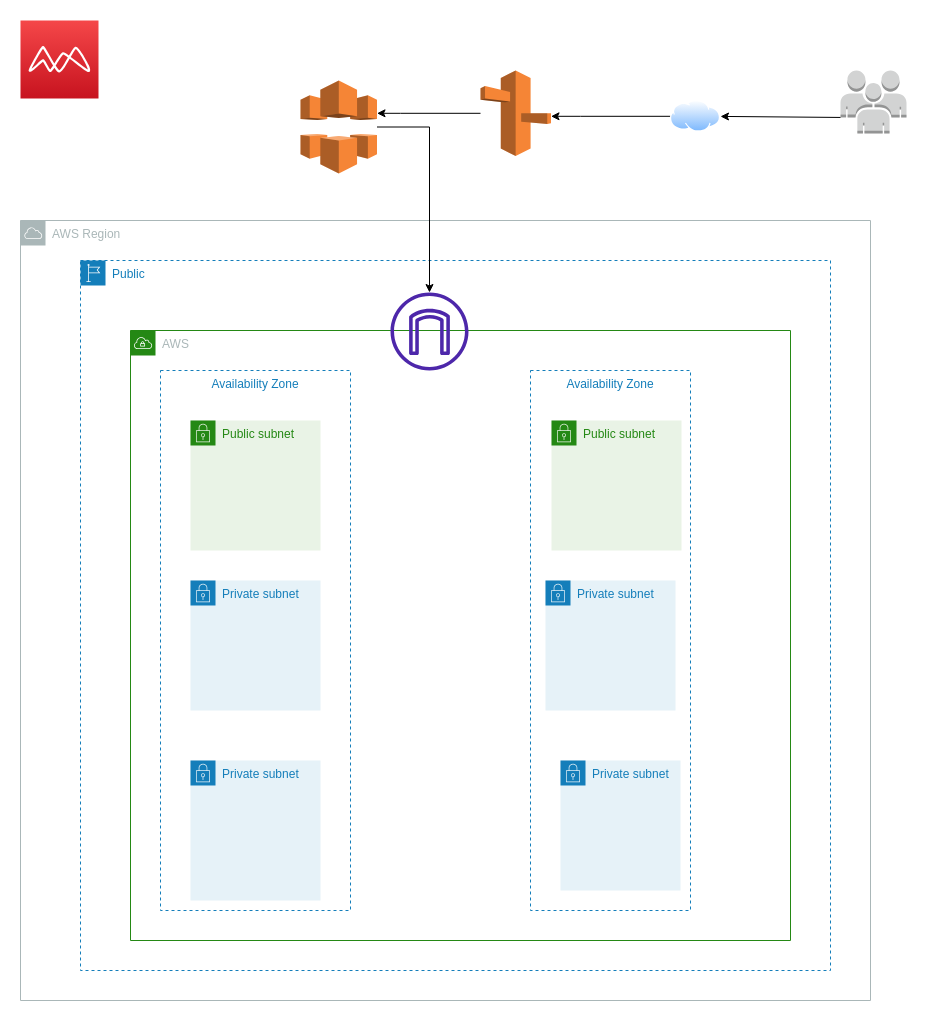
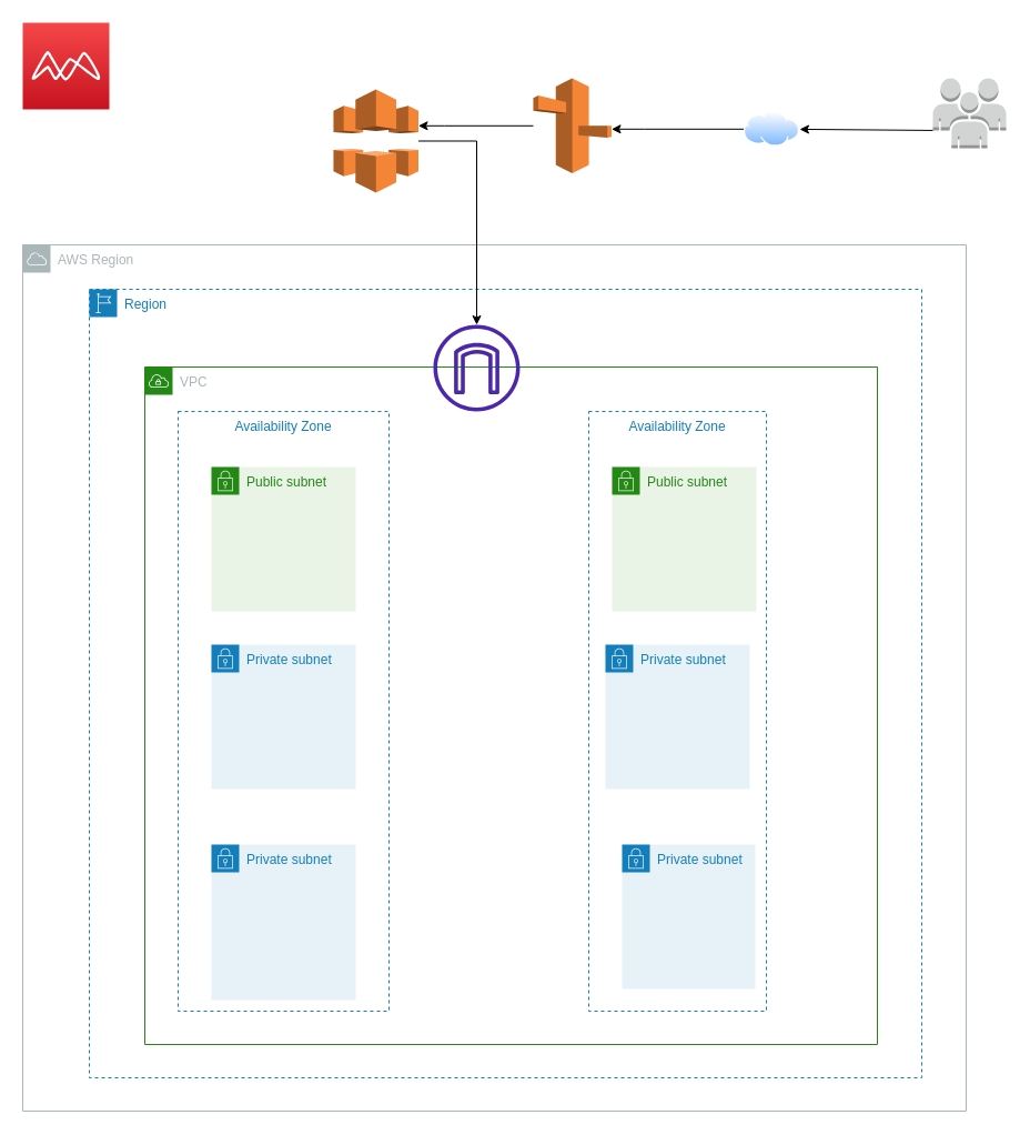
  <mxCell id="0" />
  <mxCell id="1" parent="0" />
  <mxCell id="2" value="AWS Region" style="sketch=0;outlineConnect=0;gradientColor=none;html=1;whiteSpace=wrap;fontSize=12;fontStyle=0;shape=mxgraph.aws4.group;grIcon=mxgraph.aws4.group_aws_cloud;strokeColor=#AAB7B8;fillColor=none;verticalAlign=top;align=left;spacingLeft=30;fontColor=#AAB7B8;dashed=0;" vertex="1" parent="1"><mxGeometry width="850" height="780" as="geometry" x="20" y="220" /></mxCell>
- <mxCell id="3" value="Public" style="points=[[0,0],[0.25,0],[0.5,0],[0.75,0],[1,0],[1,0.25],[1,0.5],[1,0.75],[1,1],[0.75,1],[0.5,1],[0.25,1],[0,1],[0,0.75],[0,0.5],[0,0.25]];outlineConnect=0;gradientColor=none;html=1;whiteSpace=wrap;fontSize=12;fontStyle=0;container=1;pointerEvents=0;collapsible=0;recursiveResize=0;shape=mxgraph.aws4.group;grIcon=mxgraph.aws4.group_region;strokeColor=#147EBA;fillColor=none;verticalAlign=top;align=left;spacingLeft=30;fontColor=#147EBA;dashed=1;" vertex="1" parent="1"><mxGeometry x="80" y="260" width="750" height="710" as="geometry" /></mxCell>
- <mxCell id="4" value="AWS" style="points=[[0,0],[0.25,0],[0.5,0],[0.75,0],[1,0],[1,0.25],[1,0.5],[1,0.75],[1,1],[0.75,1],[0.5,1],[0.25,1],[0,1],[0,0.75],[0,0.5],[0,0.25]];outlineConnect=0;gradientColor=none;html=1;whiteSpace=wrap;fontSize=12;fontStyle=0;container=1;pointerEvents=0;collapsible=0;recursiveResize=0;shape=mxgraph.aws4.group;grIcon=mxgraph.aws4.group_vpc;strokeColor=#248814;fillColor=none;verticalAlign=top;align=left;spacingLeft=30;fontColor=#AAB7B8;dashed=0;" vertex="1" parent="3"><mxGeometry x="50" y="70" width="660" height="610" as="geometry" /></mxCell>
+ <mxCell id="3" value="Region" style="points=[[0,0],[0.25,0],[0.5,0],[0.75,0],[1,0],[1,0.25],[1,0.5],[1,0.75],[1,1],[0.75,1],[0.5,1],[0.25,1],[0,1],[0,0.75],[0,0.5],[0,0.25]];outlineConnect=0;gradientColor=none;html=1;whiteSpace=wrap;fontSize=12;fontStyle=0;container=1;pointerEvents=0;collapsible=0;recursiveResize=0;shape=mxgraph.aws4.group;grIcon=mxgraph.aws4.group_region;strokeColor=#147EBA;fillColor=none;verticalAlign=top;align=left;spacingLeft=30;fontColor=#147EBA;dashed=1;" vertex="1" parent="1"><mxGeometry x="80" y="260" width="750" height="710" as="geometry" /></mxCell>
+ <mxCell id="4" value="VPC" style="points=[[0,0],[0.25,0],[0.5,0],[0.75,0],[1,0],[1,0.25],[1,0.5],[1,0.75],[1,1],[0.75,1],[0.5,1],[0.25,1],[0,1],[0,0.75],[0,0.5],[0,0.25]];outlineConnect=0;gradientColor=none;html=1;whiteSpace=wrap;fontSize=12;fontStyle=0;container=1;pointerEvents=0;collapsible=0;recursiveResize=0;shape=mxgraph.aws4.group;grIcon=mxgraph.aws4.group_vpc;strokeColor=#248814;fillColor=none;verticalAlign=top;align=left;spacingLeft=30;fontColor=#AAB7B8;dashed=0;" vertex="1" parent="3"><mxGeometry x="50" y="70" width="660" height="610" as="geometry" /></mxCell>
  <mxCell id="5" value="Availability Zone" style="fillColor=none;strokeColor=#147EBA;dashed=1;verticalAlign=top;fontStyle=0;fontColor=#147EBA;" vertex="1" parent="4"><mxGeometry x="400" y="40" width="160" height="540" as="geometry" /></mxCell>
  <mxCell id="6" value="Availability Zone" style="fillColor=none;strokeColor=#147EBA;dashed=1;verticalAlign=top;fontStyle=0;fontColor=#147EBA;" vertex="1" parent="4"><mxGeometry x="30" y="40" width="190" height="540" as="geometry" /></mxCell>
  <mxCell id="7" value="Public subnet" style="points=[[0,0],[0.25,0],[0.5,0],[0.75,0],[1,0],[1,0.25],[1,0.5],[1,0.75],[1,1],[0.75,1],[0.5,1],[0.25,1],[0,1],[0,0.75],[0,0.5],[0,0.25]];outlineConnect=0;gradientColor=none;html=1;whiteSpace=wrap;fontSize=12;fontStyle=0;container=1;pointerEvents=0;collapsible=0;recursiveResize=0;shape=mxgraph.aws4.group;grIcon=mxgraph.aws4.group_security_group;grStroke=0;strokeColor=#248814;fillColor=#E9F3E6;verticalAlign=top;align=left;spacingLeft=30;fontColor=#248814;dashed=0;" vertex="1" parent="4"><mxGeometry x="60" y="90" width="130" height="130" as="geometry" /></mxCell>
  <mxCell id="8" value="Public subnet" style="points=[[0,0],[0.25,0],[0.5,0],[0.75,0],[1,0],[1,0.25],[1,0.5],[1,0.75],[1,1],[0.75,1],[0.5,1],[0.25,1],[0,1],[0,0.75],[0,0.5],[0,0.25]];outlineConnect=0;gradientColor=none;html=1;whiteSpace=wrap;fontSize=12;fontStyle=0;container=1;pointerEvents=0;collapsible=0;recursiveResize=0;shape=mxgraph.aws4.group;grIcon=mxgraph.aws4.group_security_group;grStroke=0;strokeColor=#248814;fillColor=#E9F3E6;verticalAlign=top;align=left;spacingLeft=30;fontColor=#248814;dashed=0;" vertex="1" parent="4"><mxGeometry x="421" y="90" width="130" height="130" as="geometry" /></mxCell>
  <mxCell id="9" value="Private subnet" style="points=[[0,0],[0.25,0],[0.5,0],[0.75,0],[1,0],[1,0.25],[1,0.5],[1,0.75],[1,1],[0.75,1],[0.5,1],[0.25,1],[0,1],[0,0.75],[0,0.5],[0,0.25]];outlineConnect=0;gradientColor=none;html=1;whiteSpace=wrap;fontSize=12;fontStyle=0;container=1;pointerEvents=0;collapsible=0;recursiveResize=0;shape=mxgraph.aws4.group;grIcon=mxgraph.aws4.group_security_group;grStroke=0;strokeColor=#147EBA;fillColor=#E6F2F8;verticalAlign=top;align=left;spacingLeft=30;fontColor=#147EBA;dashed=0;" vertex="1" parent="4"><mxGeometry x="60" y="250" width="130" height="130" as="geometry" /></mxCell>
  <mxCell id="10" value="Private subnet" style="points=[[0,0],[0.25,0],[0.5,0],[0.75,0],[1,0],[1,0.25],[1,0.5],[1,0.75],[1,1],[0.75,1],[0.5,1],[0.25,1],[0,1],[0,0.75],[0,0.5],[0,0.25]];outlineConnect=0;gradientColor=none;html=1;whiteSpace=wrap;fontSize=12;fontStyle=0;container=1;pointerEvents=0;collapsible=0;recursiveResize=0;shape=mxgraph.aws4.group;grIcon=mxgraph.aws4.group_security_group;grStroke=0;strokeColor=#147EBA;fillColor=#E6F2F8;verticalAlign=top;align=left;spacingLeft=30;fontColor=#147EBA;dashed=0;" vertex="1" parent="4"><mxGeometry x="415" y="250" width="130" height="130" as="geometry" /></mxCell>
  <mxCell id="11" value="Private subnet" style="points=[[0,0],[0.25,0],[0.5,0],[0.75,0],[1,0],[1,0.25],[1,0.5],[1,0.75],[1,1],[0.75,1],[0.5,1],[0.25,1],[0,1],[0,0.75],[0,0.5],[0,0.25]];outlineConnect=0;gradientColor=none;html=1;whiteSpace=wrap;fontSize=12;fontStyle=0;container=1;pointerEvents=0;collapsible=0;recursiveResize=0;shape=mxgraph.aws4.group;grIcon=mxgraph.aws4.group_security_group;grStroke=0;strokeColor=#147EBA;fillColor=#E6F2F8;verticalAlign=top;align=left;spacingLeft=30;fontColor=#147EBA;dashed=0;" vertex="1" parent="4"><mxGeometry x="60" y="430" width="130" height="140" as="geometry" /></mxCell>
  <mxCell id="12" value="Private subnet" style="points=[[0,0],[0.25,0],[0.5,0],[0.75,0],[1,0],[1,0.25],[1,0.5],[1,0.75],[1,1],[0.75,1],[0.5,1],[0.25,1],[0,1],[0,0.75],[0,0.5],[0,0.25]];outlineConnect=0;gradientColor=none;html=1;whiteSpace=wrap;fontSize=12;fontStyle=0;container=1;pointerEvents=0;collapsible=0;recursiveResize=0;shape=mxgraph.aws4.group;grIcon=mxgraph.aws4.group_security_group;grStroke=0;strokeColor=#147EBA;fillColor=#E6F2F8;verticalAlign=top;align=left;spacingLeft=30;fontColor=#147EBA;dashed=0;" vertex="1" parent="4"><mxGeometry x="430" y="430" width="120" height="130" as="geometry" /></mxCell>
  <mxCell id="13" value="" style="sketch=0;outlineConnect=0;fontColor=#232F3E;gradientColor=none;fillColor=#4D27AA;strokeColor=none;dashed=0;verticalLabelPosition=bottom;verticalAlign=top;align=center;html=1;fontSize=12;fontStyle=0;aspect=fixed;pointerEvents=1;shape=mxgraph.aws4.internet_gateway;" vertex="1" parent="3"><mxGeometry x="310" y="32" width="78" height="78" as="geometry" /></mxCell>
  <mxCell id="14" value="" style="outlineConnect=0;dashed=0;verticalLabelPosition=bottom;verticalAlign=top;align=center;html=1;shape=mxgraph.aws3.users;fillColor=#D2D3D3;gradientColor=none;" vertex="1" parent="1"><mxGeometry x="840" y="70" width="66" height="63" as="geometry" /></mxCell>
  <mxCell id="15" value="" style="edgeStyle=orthogonalEdgeStyle;rounded=0;orthogonalLoop=1;jettySize=auto;html=1;" edge="1" parent="1" source="16" target="18"><mxGeometry relative="1" as="geometry"><Array as="points"><mxPoint x="580" y="116" /><mxPoint x="580" y="116" /></Array></mxGeometry></mxCell>
  <mxCell id="16" value="" style="aspect=fixed;perimeter=ellipsePerimeter;html=1;align=center;shadow=0;dashed=0;spacingTop=3;image;image=img/lib/active_directory/internet_cloud.svg;" vertex="1" parent="1"><mxGeometry x="670" y="100" width="50" height="31.5" as="geometry" /></mxCell>
  <mxCell id="17" value="" style="edgeStyle=orthogonalEdgeStyle;rounded=0;orthogonalLoop=1;jettySize=auto;html=1;" edge="1" parent="1" source="18" target="20"><mxGeometry relative="1" as="geometry"><Array as="points"><mxPoint x="400" y="113" /><mxPoint x="400" y="113" /></Array></mxGeometry></mxCell>
  <mxCell id="18" value="" style="outlineConnect=0;dashed=0;verticalLabelPosition=bottom;verticalAlign=top;align=center;html=1;shape=mxgraph.aws3.route_53;fillColor=#F58536;gradientColor=none;" vertex="1" parent="1"><mxGeometry x="480" y="70" width="70.5" height="85.5" as="geometry" /></mxCell>
  <mxCell id="19" style="edgeStyle=orthogonalEdgeStyle;rounded=0;orthogonalLoop=1;jettySize=auto;html=1;" edge="1" parent="1" source="20" target="13"><mxGeometry relative="1" as="geometry" /></mxCell>
  <mxCell id="20" value="" style="outlineConnect=0;dashed=0;verticalLabelPosition=bottom;verticalAlign=top;align=center;html=1;shape=mxgraph.aws3.cloudfront;fillColor=#F58536;gradientColor=none;" vertex="1" parent="1"><mxGeometry x="300" y="80" width="76.5" height="93" as="geometry" /></mxCell>
  <mxCell id="21" value="" style="sketch=0;points=[[0,0,0],[0.25,0,0],[0.5,0,0],[0.75,0,0],[1,0,0],[0,1,0],[0.25,1,0],[0.5,1,0],[0.75,1,0],[1,1,0],[0,0.25,0],[0,0.5,0],[0,0.75,0],[1,0.25,0],[1,0.5,0],[1,0.75,0]];outlineConnect=0;fontColor=#232F3E;gradientColor=#F54749;gradientDirection=north;fillColor=#C7131F;strokeColor=#ffffff;dashed=0;verticalLabelPosition=bottom;verticalAlign=top;align=center;html=1;fontSize=12;fontStyle=0;aspect=fixed;shape=mxgraph.aws4.resourceIcon;resIcon=mxgraph.aws4.macie;" vertex="1" parent="1"><mxGeometry y="20" width="78" height="78" as="geometry" x="20" /></mxCell>
  <mxCell id="22" value="" style="endArrow=classic;html=1;rounded=0;exitX=0;exitY=0.745;exitDx=0;exitDy=0;exitPerimeter=0;" edge="1" parent="1" source="14" target="16"><mxGeometry width="50" height="50" relative="1" as="geometry"><mxPoint x="780" y="131.5" as="sourcePoint" /><mxPoint x="830" y="81.5" as="targetPoint" /></mxGeometry></mxCell>
